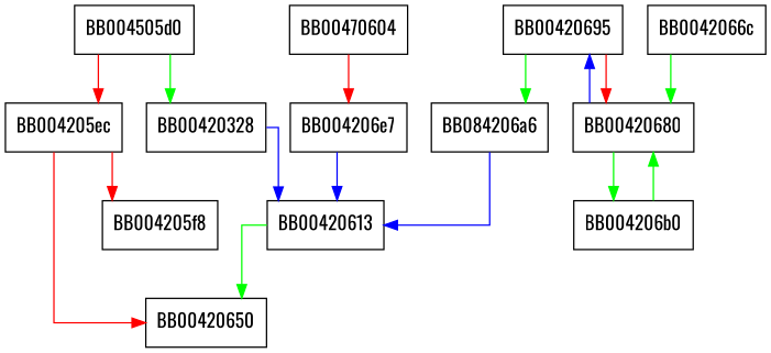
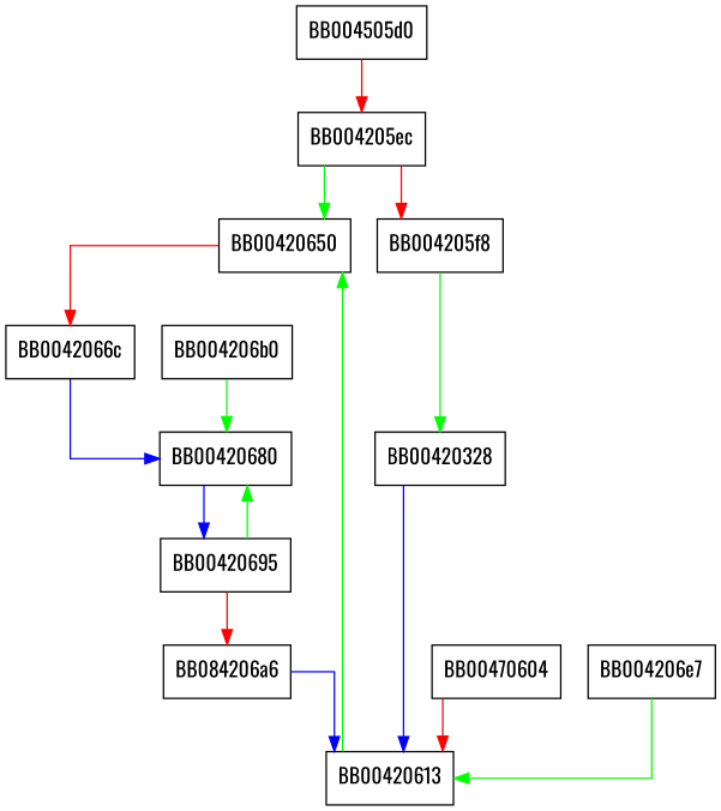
  digraph {
    fontname=Oswald
    splines=ortho
    node [fontname=Oswald shape=box]
    edge [color=green fontname=Oswald]
    n1 [label=BB004505d0]
    BB004205ec
    BB00420650
    BB004205f8
    BB0042066c
    n6 [label=BB00420328]
    BB00420613
    BB00420680
    n9 [label=BB00470604]
    BB004206b0
    BB00420695
    n12 [label=BB084206a6]
    BB004206e7
    n1 -> BB004205ec [color=red]
-   BB004205ec -> BB00420650 [color=red]
+   BB004205ec -> BB00420650
    BB004205ec -> BB004205f8 [color=red]
-   n1 -> n6
-   BB0042066c -> BB00420680
+   BB00420650 -> BB0042066c [color=red]
+   BB004205f8 -> n6
+   BB0042066c -> BB00420680 [color=blue]
    n6 -> BB00420613 [color=blue]
    BB00420613 -> BB00420650
-   BB00420680 -> BB004206b0
    BB00420680 -> BB00420695 [color=blue]
-   n9 -> BB004206e7 [color=red]
+   n9 -> BB00420613 [color=red]
    BB004206b0 -> BB00420680
-   BB00420695 -> BB00420680 [color=red]
-   BB00420695 -> n12
+   BB00420695 -> BB00420680
+   BB00420695 -> n12 [color=red]
    n12 -> BB00420613 [color=blue]
-   BB004206e7 -> BB00420613 [color=blue]
+   BB004206e7 -> BB00420613
  }
